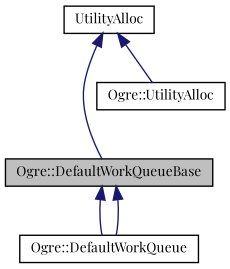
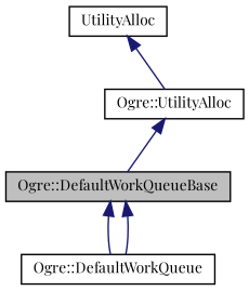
  digraph {
    fontname="Playfair Display"
    node [color=black fontname="Playfair Display" fontsize=10 shape=record]
    edge [color=midnightblue dir=back fontname="Playfair Display" fontsize=10 labelfontname=Helvetica labelfontsize=10 style=solid]
    n1 [fillcolor=grey75 fontcolor=black height=0.2 label="Ogre::DefaultWorkQueueBase" style=filled width=0.4]
    n2 [height=0.2 label="Ogre::DefaultWorkQueue" width=0.4]
    n3 [height=0.2 label="Ogre::UtilityAlloc" width=0.4]
    n4 [height=0.2 label=UtilityAlloc width=0.4]
    n1 -> n2
    n1 -> n2
-   n4 -> n1
+   n3 -> n1
    n4 -> n3
  }
